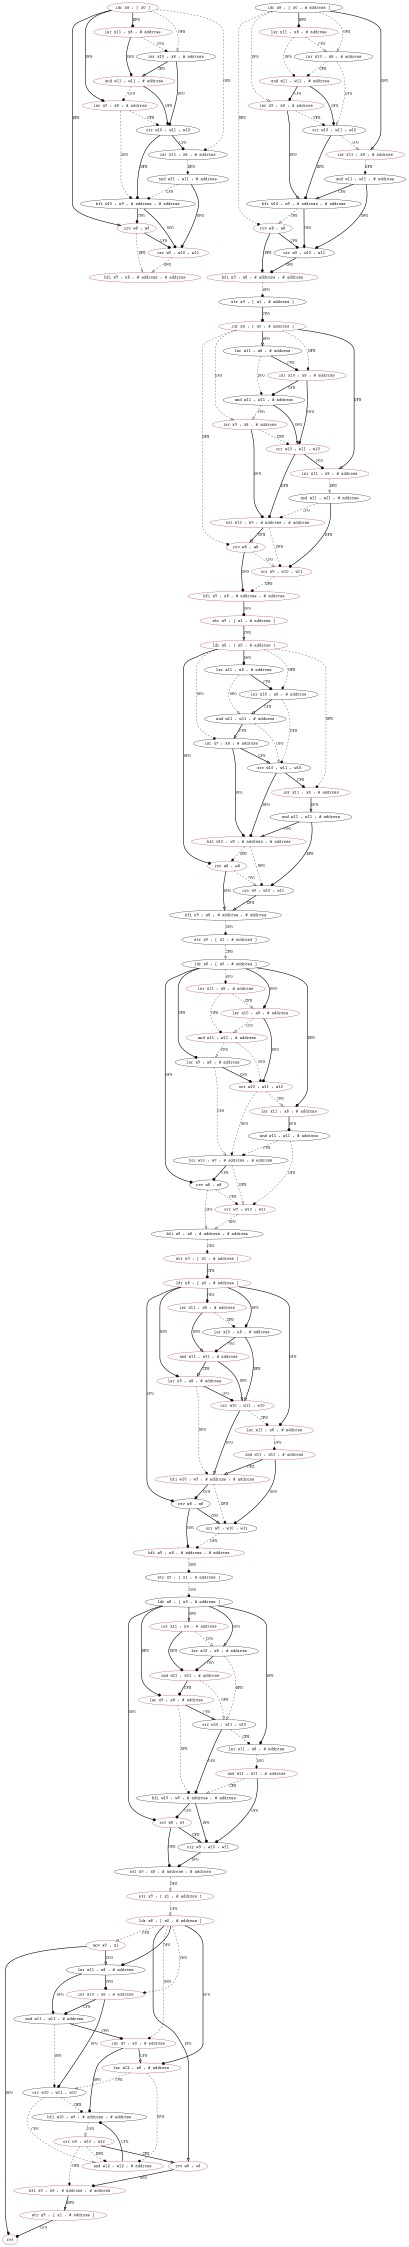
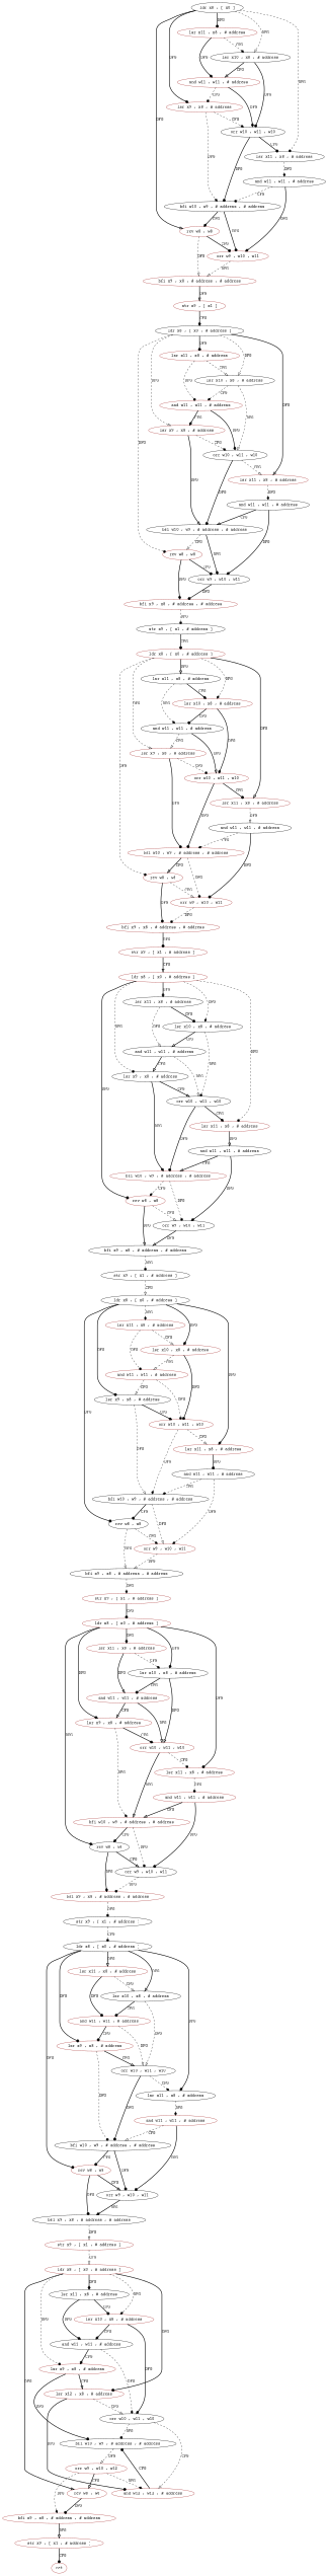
  digraph {
    fontname="Courier Prime"
    node [color=brown fontname="Courier Prime"]
    edge [arrowhead=dot fontname="Courier Prime" style=bold]
-   n1 [label="ldr x8 , [ x0 ]"]
+   n1 [color=black label="ldr x8 , [ x0 ]"]
    n2 [label="lsr x11 , x8 , # address"]
    n3 [color=black label="lsr x10 , x8 , # address"]
    n4 [label="lsr x9 , x8 , # address"]
    n5 [color=black label="lsr x11 , x8 , # address"]
    n6 [label="rev w8 , w8"]
    n7 [label="and w11 , w11 , # address"]
    n8 [color=black label="orr w10 , w11 , w10"]
    n9 [color=black label="bfi w10 , w9 , # address , # address"]
    n10 [color=black label="and w11 , w11 , # address"]
    n11 [label="orr w9 , w10 , w11"]
    n12 [label="bfi x9 , x8 , # address , # address"]
+   n13 [label="str x9 , [ x1 ]"]
    n14 [color=black label="ldr x8 , [ x0 , # address ]"]
    n15 [label="lsr x11 , x8 , # address"]
    n16 [color=black label="lsr x10 , x8 , # address"]
    n17 [label="lsr x9 , x8 , # address"]
    n18 [label="lsr x11 , x8 , # address"]
    n19 [label="rev w8 , w8"]
    n20 [label="and w11 , w11 , # address"]
    n21 [color=black label="orr w10 , w11 , w10"]
    n22 [color=black label="bfi w10 , w9 , # address , # address"]
    n23 [color=black label="and w11 , w11 , # address"]
    n24 [color=black label="orr w9 , w10 , w11"]
    n25 [label="bfi x9 , x8 , # address , # address"]
    n26 [color=black label="str x9 , [ x1 , # address ]"]
    n27 [label="ldr x8 , [ x0 , # address ]"]
    n28 [color=black label="lsr x11 , x8 , # address"]
    n29 [label="lsr x10 , x8 , # address"]
    n30 [label="lsr x9 , x8 , # address"]
    n31 [label="lsr x11 , x8 , # address"]
    n32 [label="rev w8 , w8"]
    n33 [color=black label="and w11 , w11 , # address"]
    n34 [label="orr w10 , w11 , w10"]
    n35 [label="bfi w10 , w9 , # address , # address"]
    n36 [color=black label="and w11 , w11 , # address"]
    n37 [label="orr w9 , w10 , w11"]
    n38 [label="bfi x9 , x8 , # address , # address"]
    n39 [label="str x9 , [ x1 , # address ]"]
    n40 [label="ldr x8 , [ x0 , # address ]"]
    n41 [color=black label="lsr x11 , x8 , # address"]
    n42 [color=black label="lsr x10 , x8 , # address"]
    n43 [color=black label="lsr x9 , x8 , # address"]
    n44 [label="lsr x11 , x8 , # address"]
    n45 [label="rev w8 , w8"]
    n46 [color=black label="and w11 , w11 , # address"]
    n47 [color=black label="orr w10 , w11 , w10"]
    n48 [label="bfi w10 , w9 , # address , # address"]
    n49 [color=black label="and w11 , w11 , # address"]
    n50 [color=black label="orr w9 , w10 , w11"]
    n51 [color=black label="bfi x9 , x8 , # address , # address"]
    n52 [color=black label="str x9 , [ x1 , # address ]"]
    n53 [color=black label="ldr x8 , [ x0 , # address ]"]
    n54 [label="lsr x11 , x8 , # address"]
    n55 [label="lsr x10 , x8 , # address"]
    n56 [color=black label="lsr x9 , x8 , # address"]
    n57 [label="lsr x11 , x8 , # address"]
    n58 [color=black label="rev w8 , w8"]
    n59 [label="and w11 , w11 , # address"]
    n60 [label="orr w10 , w11 , w10"]
    n61 [color=black label="bfi w10 , w9 , # address , # address"]
    n62 [color=black label="and w11 , w11 , # address"]
    n63 [label="orr w9 , w10 , w11"]
    n64 [color=black label="bfi x9 , x8 , # address , # address"]
    n65 [label="str x9 , [ x1 , # address ]"]
    n66 [label="ldr x8 , [ x0 , # address ]"]
    n67 [label="lsr x11 , x8 , # address"]
    n68 [color=black label="lsr x10 , x8 , # address"]
    n69 [label="lsr x9 , x8 , # address"]
    n70 [label="lsr x11 , x8 , # address"]
    n71 [color=black label="rev w8 , w8"]
    n72 [label="and w11 , w11 , # address"]
    n73 [label="orr w10 , w11 , w10"]
    n74 [label="bfi w10 , w9 , # address , # address"]
    n75 [label="and w11 , w11 , # address"]
    n76 [color=black label="orr w9 , w10 , w11"]
    n77 [label="bfi x9 , x8 , # address , # address"]
    n78 [color=black label="str x9 , [ x1 , # address ]"]
    n79 [color=black label="ldr x8 , [ x0 , # address ]"]
    n80 [label="lsr x11 , x8 , # address"]
    n81 [color=black label="lsr x10 , x8 , # address"]
    n82 [label="lsr x9 , x8 , # address"]
    n83 [color=black label="lsr x11 , x8 , # address"]
    n84 [label="rev w8 , w8"]
    n85 [label="and w11 , w11 , # address"]
    n86 [color=black label="orr w10 , w11 , w10"]
    n87 [color=black label="bfi w10 , w9 , # address , # address"]
    n88 [label="and w11 , w11 , # address"]
    n89 [color=black label="orr w9 , w10 , w11"]
    n90 [color=black label="bfi x9 , x8 , # address , # address"]
    n91 [label="str x9 , [ x1 , # address ]"]
    n92 [label="ldr x8 , [ x0 , # address ]"]
-   n93 [label="mov x0 , x1"]
    n94 [color=black label="lsr x11 , x8 , # address"]
    n95 [label="lsr x10 , x8 , # address"]
    n96 [label="lsr x9 , x8 , # address"]
    n97 [label="lsr x12 , x8 , # address"]
    n98 [label="rev w8 , w8"]
    n99 [label=ret]
    n100 [color=black label="and w11 , w11 , # address"]
    n101 [color=black label="orr w10 , w11 , w10"]
    n102 [color=black label="bfi w10 , w9 , # address , # address"]
    n103 [label="and w12 , w12 , # address"]
    n104 [label="bfi x9 , x8 , # address , # address"]
    n105 [label="orr w9 , w10 , w12"]
    n106 [label="str x9 , [ x1 , # address ]"]
    n1 -> n2 [label=DFG]
    n1 -> n3 [arrowhead=onormal label=DFG style=dashed]
    n1 -> n4 [arrowhead=diamond label=DFG]
    n1 -> n5 [label=DFG style=dashed]
    n1 -> n6 [arrowhead=onormal label=DFG]
    n2 -> n3 [arrowhead=diamond label=CFG style=dashed]
    n2 -> n7 [arrowhead=diamond label=DFG]
    n3 -> n7 [arrowhead=onormal label=CFG]
    n3 -> n8 [label=DFG]
    n4 -> n8 [arrowhead=diamond label=CFG style=dashed]
    n4 -> n9 [arrowhead=diamond label=DFG style=dashed]
    n5 -> n10 [arrowhead=diamond label=DFG style=dashed]
    n6 -> n11 [label=CFG]
    n6 -> n12 [arrowhead=onormal label=DFG style=dashed]
    n7 -> n4 [label=CFG style=dashed]
    n7 -> n8 [arrowhead=diamond label=DFG]
    n8 -> n5 [label=CFG]
    n8 -> n9 [label=DFG]
    n9 -> n6 [arrowhead=diamond label=CFG]
    n9 -> n11 [label=DFG]
    n10 -> n9 [label=CFG style=dashed]
    n10 -> n11 [arrowhead=diamond label=DFG]
    n11 -> n12 [arrowhead=onormal label=DFG style=dashed]
+   n12 -> n13 [arrowhead=onormal label=DFG]
+   n13 -> n14 [arrowhead=diamond label=CFG]
    n14 -> n15 [label=DFG]
    n14 -> n16 [arrowhead=onormal label=DFG style=dashed]
    n14 -> n17 [arrowhead=onormal label=DFG style=dashed]
    n14 -> n18 [arrowhead=onormal label=DFG]
    n14 -> n19 [label=DFG style=dashed]
    n15 -> n16 [arrowhead=onormal label=CFG style=dashed]
    n15 -> n20 [label=DFG style=dashed]
    n16 -> n20 [arrowhead=diamond label=CFG style=dashed]
    n16 -> n21 [arrowhead=onormal label=DFG style=dashed]
    n17 -> n21 [arrowhead=diamond label=CFG style=dashed]
    n17 -> n22 [arrowhead=onormal label=DFG]
    n18 -> n23 [arrowhead=diamond label=DFG style=dashed]
    n19 -> n24 [label=CFG]
    n19 -> n25 [arrowhead=diamond label=DFG]
    n20 -> n17 [arrowhead=diamond label=CFG]
    n20 -> n21 [arrowhead=diamond label=DFG]
    n21 -> n18 [arrowhead=onormal label=CFG style=dashed]
    n21 -> n22 [label=DFG]
    n22 -> n19 [arrowhead=onormal label=CFG style=dashed]
    n22 -> n24 [arrowhead=diamond label=DFG]
    n23 -> n22 [arrowhead=onormal label=CFG]
    n23 -> n24 [arrowhead=diamond label=DFG]
    n24 -> n25 [label=DFG]
    n25 -> n26 [label=DFG style=dashed]
    n26 -> n27 [label=CFG]
    n27 -> n28 [arrowhead=onormal label=DFG]
    n27 -> n29 [arrowhead=diamond label=DFG style=dashed]
    n27 -> n30 [arrowhead=onormal label=DFG style=dashed]
    n27 -> n31 [arrowhead=onormal label=DFG]
    n27 -> n32 [label=DFG style=dashed]
    n28 -> n29 [arrowhead=diamond label=CFG]
    n28 -> n33 [arrowhead=diamond label=DFG style=dashed]
    n29 -> n33 [label=CFG]
    n29 -> n34 [arrowhead=diamond label=DFG]
    n30 -> n34 [label=CFG style=dashed]
    n30 -> n35 [label=DFG]
    n31 -> n36 [arrowhead=onormal label=DFG style=dashed]
    n32 -> n37 [arrowhead=onormal label=CFG style=dashed]
    n32 -> n38 [label=DFG]
    n33 -> n30 [arrowhead=onormal label=CFG style=dashed]
    n33 -> n34 [arrowhead=onormal label=DFG]
    n34 -> n31 [label=CFG]
    n34 -> n35 [label=DFG]
    n35 -> n32 [arrowhead=onormal label=CFG]
    n35 -> n37 [label=DFG style=dashed]
    n36 -> n35 [arrowhead=diamond label=CFG style=dashed]
    n36 -> n37 [label=DFG]
    n37 -> n38 [label=DFG style=dashed]
    n38 -> n39 [label=DFG]
    n39 -> n40 [arrowhead=onormal label=CFG]
    n40 -> n41 [arrowhead=diamond label=DFG]
    n40 -> n42 [arrowhead=diamond label=DFG style=dashed]
    n40 -> n43 [label=DFG style=dashed]
    n40 -> n44 [label=DFG style=dashed]
    n40 -> n45 [label=DFG]
    n41 -> n42 [label=CFG]
    n41 -> n46 [arrowhead=onormal label=DFG style=dashed]
    n42 -> n46 [arrowhead=onormal label=CFG]
    n42 -> n47 [label=DFG style=dashed]
    n43 -> n47 [arrowhead=onormal label=CFG]
    n43 -> n48 [arrowhead=diamond label=DFG]
    n44 -> n49 [arrowhead=onormal label=DFG]
    n45 -> n50 [arrowhead=onormal label=CFG style=dashed]
    n45 -> n51 [arrowhead=onormal label=DFG]
    n46 -> n43 [arrowhead=onormal label=CFG]
    n46 -> n47 [arrowhead=onormal label=DFG style=dashed]
    n47 -> n44 [arrowhead=diamond label=CFG]
    n47 -> n48 [label=DFG]
    n48 -> n45 [arrowhead=diamond label=CFG style=dashed]
    n48 -> n50 [label=DFG style=dashed]
    n49 -> n48 [arrowhead=onormal label=CFG]
    n49 -> n50 [arrowhead=diamond label=DFG]
    n50 -> n51 [arrowhead=onormal label=DFG]
    n51 -> n52 [label=DFG style=dashed]
    n52 -> n53 [arrowhead=onormal label=CFG style=dashed]
    n53 -> n54 [arrowhead=diamond label=DFG style=dashed]
    n53 -> n55 [arrowhead=diamond label=DFG]
    n53 -> n56 [label=DFG]
    n53 -> n57 [arrowhead=diamond label=DFG]
    n53 -> n58 [label=DFG]
    n54 -> n55 [arrowhead=onormal label=CFG style=dashed]
    n54 -> n59 [label=DFG style=dashed]
    n55 -> n59 [arrowhead=onormal label=CFG style=dashed]
    n55 -> n60 [label=DFG]
    n56 -> n60 [arrowhead=diamond label=CFG]
    n56 -> n61 [arrowhead=onormal label=DFG style=dashed]
    n57 -> n62 [label=DFG]
    n58 -> n63 [arrowhead=diamond label=CFG style=dashed]
    n58 -> n64 [arrowhead=onormal label=DFG style=dashed]
    n59 -> n56 [arrowhead=onormal label=CFG style=dashed]
    n59 -> n60 [label=DFG style=dashed]
    n60 -> n57 [arrowhead=onormal label=CFG style=dashed]
    n60 -> n61 [arrowhead=diamond label=DFG style=dashed]
    n61 -> n58 [label=CFG]
    n61 -> n63 [arrowhead=onormal label=DFG style=dashed]
    n62 -> n61 [arrowhead=diamond label=CFG style=dashed]
    n62 -> n63 [arrowhead=diamond label=DFG style=dashed]
    n63 -> n64 [arrowhead=onormal label=DFG style=dashed]
    n64 -> n65 [arrowhead=diamond label=DFG style=dashed]
    n65 -> n66 [label=CFG]
    n66 -> n67 [arrowhead=diamond label=DFG]
    n66 -> n68 [arrowhead=diamond label=DFG]
    n66 -> n69 [arrowhead=diamond label=DFG]
    n66 -> n70 [label=DFG]
    n66 -> n71 [arrowhead=diamond label=DFG]
    n67 -> n68 [arrowhead=diamond label=CFG style=dashed]
    n67 -> n72 [arrowhead=onormal label=DFG]
    n68 -> n72 [label=CFG]
    n68 -> n73 [arrowhead=onormal label=DFG]
    n69 -> n73 [arrowhead=diamond label=CFG]
    n69 -> n74 [arrowhead=diamond label=DFG style=dashed]
    n70 -> n75 [label=DFG style=dashed]
    n71 -> n76 [arrowhead=onormal label=CFG]
    n71 -> n77 [arrowhead=diamond label=DFG]
    n72 -> n69 [arrowhead=onormal label=CFG]
    n72 -> n73 [arrowhead=onormal label=DFG]
    n73 -> n70 [label=CFG style=dashed]
    n73 -> n74 [arrowhead=onormal label=DFG]
    n74 -> n71 [arrowhead=diamond label=CFG]
    n74 -> n76 [label=DFG style=dashed]
    n75 -> n74 [arrowhead=onormal label=CFG]
    n75 -> n76 [label=DFG]
    n76 -> n77 [label=DFG style=dashed]
    n77 -> n78 [label=DFG style=dashed]
    n78 -> n79 [label=CFG style=dashed]
    n79 -> n80 [arrowhead=onormal label=DFG]
    n79 -> n81 [arrowhead=onormal label=DFG]
    n79 -> n82 [label=DFG]
    n79 -> n83 [arrowhead=diamond label=DFG]
    n79 -> n84 [label=DFG]
    n80 -> n81 [arrowhead=onormal label=CFG style=dashed]
    n80 -> n85 [label=DFG]
    n81 -> n85 [label=CFG]
    n81 -> n86 [arrowhead=onormal label=DFG style=dashed]
    n82 -> n86 [arrowhead=onormal label=CFG]
    n82 -> n87 [label=DFG style=dashed]
    n83 -> n88 [arrowhead=diamond label=DFG style=dashed]
    n84 -> n89 [arrowhead=onormal label=CFG]
    n84 -> n90 [label=DFG]
    n85 -> n82 [label=CFG]
    n85 -> n86 [arrowhead=onormal label=DFG style=dashed]
    n86 -> n83 [arrowhead=diamond label=CFG style=dashed]
    n86 -> n87 [label=DFG]
    n87 -> n84 [label=CFG]
    n87 -> n89 [label=DFG]
    n88 -> n87 [arrowhead=onormal label=CFG style=dashed]
    n88 -> n89 [label=DFG]
    n89 -> n90 [arrowhead=diamond label=DFG]
    n90 -> n91 [arrowhead=onormal label=DFG style=dashed]
    n91 -> n92 [arrowhead=onormal label=CFG style=dashed]
-   n92 -> n93 [arrowhead=onormal label=CFG style=dashed]
    n92 -> n94 [arrowhead=diamond label=DFG]
    n92 -> n95 [arrowhead=diamond label=DFG style=dashed]
    n92 -> n96 [label=DFG style=dashed]
    n92 -> n97 [label=DFG]
    n92 -> n98 [arrowhead=onormal label=DFG]
-   n93 -> n94 [arrowhead=onormal label=CFG]
-   n93 -> n99 [arrowhead=diamond label=DFG]
    n94 -> n95 [label=CFG]
    n94 -> n100 [arrowhead=diamond label=DFG]
    n95 -> n100 [arrowhead=diamond label=CFG]
    n95 -> n101 [arrowhead=diamond label=DFG]
    n96 -> n97 [arrowhead=onormal label=CFG]
    n96 -> n102 [label=DFG]
    n97 -> n101 [arrowhead=onormal label=CFG style=dashed]
-   n97 -> n103 [label=DFG style=dashed]
+   n97 -> n103 [label=DFG]
    n98 -> n104 [label=DFG]
    n100 -> n96 [arrowhead=diamond label=CFG]
    n100 -> n101 [arrowhead=diamond label=DFG style=dashed]
    n101 -> n102 [label=DFG style=dashed]
    n101 -> n103 [arrowhead=onormal label=CFG style=dashed]
    n102 -> n105 [arrowhead=onormal label=DFG style=dashed]
    n103 -> n102 [label=CFG]
    n104 -> n106 [arrowhead=onormal label=DFG]
    n105 -> n98 [arrowhead=onormal label=CFG]
    n105 -> n103 [arrowhead=diamond label=DFG style=dashed]
    n105 -> n104 [arrowhead=diamond label=DFG style=dashed]
    n106 -> n99 [label=CFG]
  }
